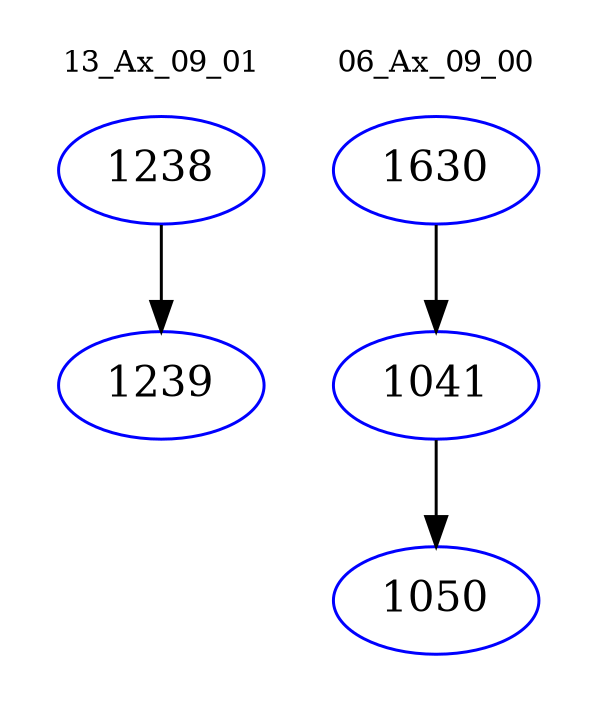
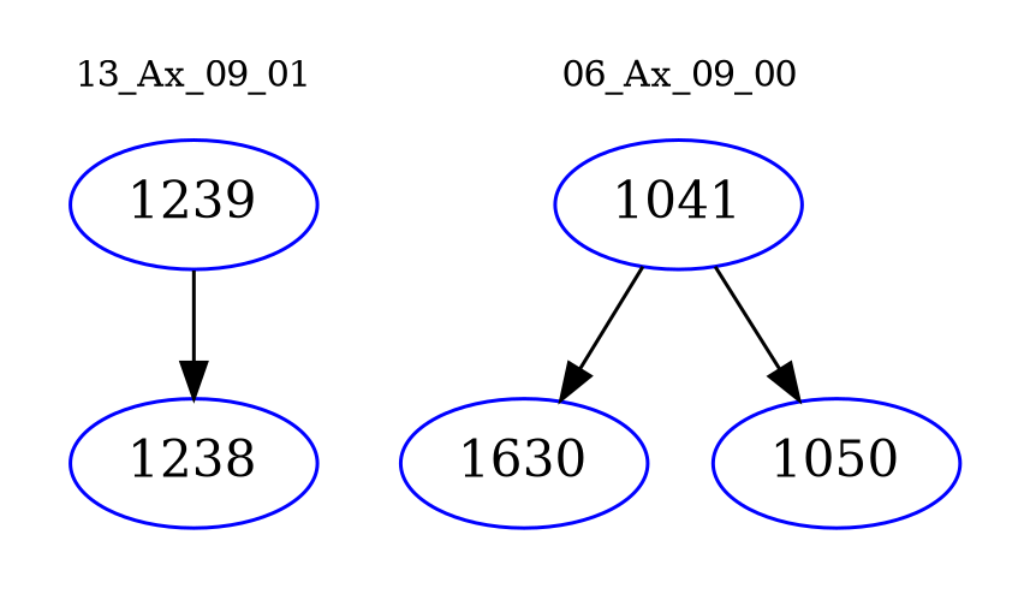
  digraph {
    node [color=blue]
    edge [color=black]
    n1 [label=1239]
    n2 [label=1238]
    n3 [label=1041]
    n4 [label=1630]
    n5 [label=1050]
    subgraph cluster_1 {
      color=white
      fontsize=10
      label="13_Ax_09_01"
      n1
      n2
    }
    subgraph cluster_2 {
      color=white
      fontsize=10
      label="06_Ax_09_00"
      n3
      n4
      n5
    }
-   n2 -> n1
-   n4 -> n3
+   n1 -> n2
+   n3 -> n4
    n3 -> n5
  }
